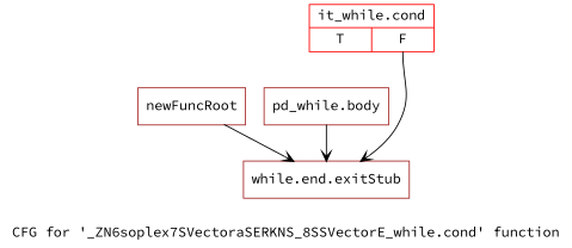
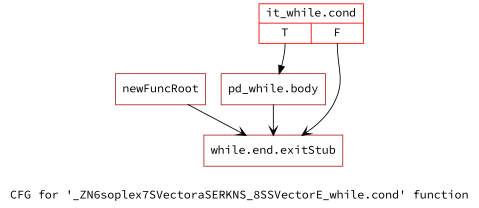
  digraph {
    fontname="Source Code Pro"
    label="CFG for '_ZN6soplex7SVectoraSERKNS_8SSVectorE_while.cond' function"
    node [color=brown fontname="Source Code Pro" shape=record]
    edge [arrowhead=vee fontname="Source Code Pro"]
    n1 [label="{newFuncRoot}"]
    n2 [label="{while.end.exitStub}"]
    n3 [color=red label="{it_while.cond|{<s0>T|<s1>F}}"]
    n4 [label="{pd_while.body}"]
    n1 -> n2
    n3 -> n2 [tailport=s1]
+   n3 -> n4 [arrowhead=normal tailport=s0]
    n4 -> n2
  }
